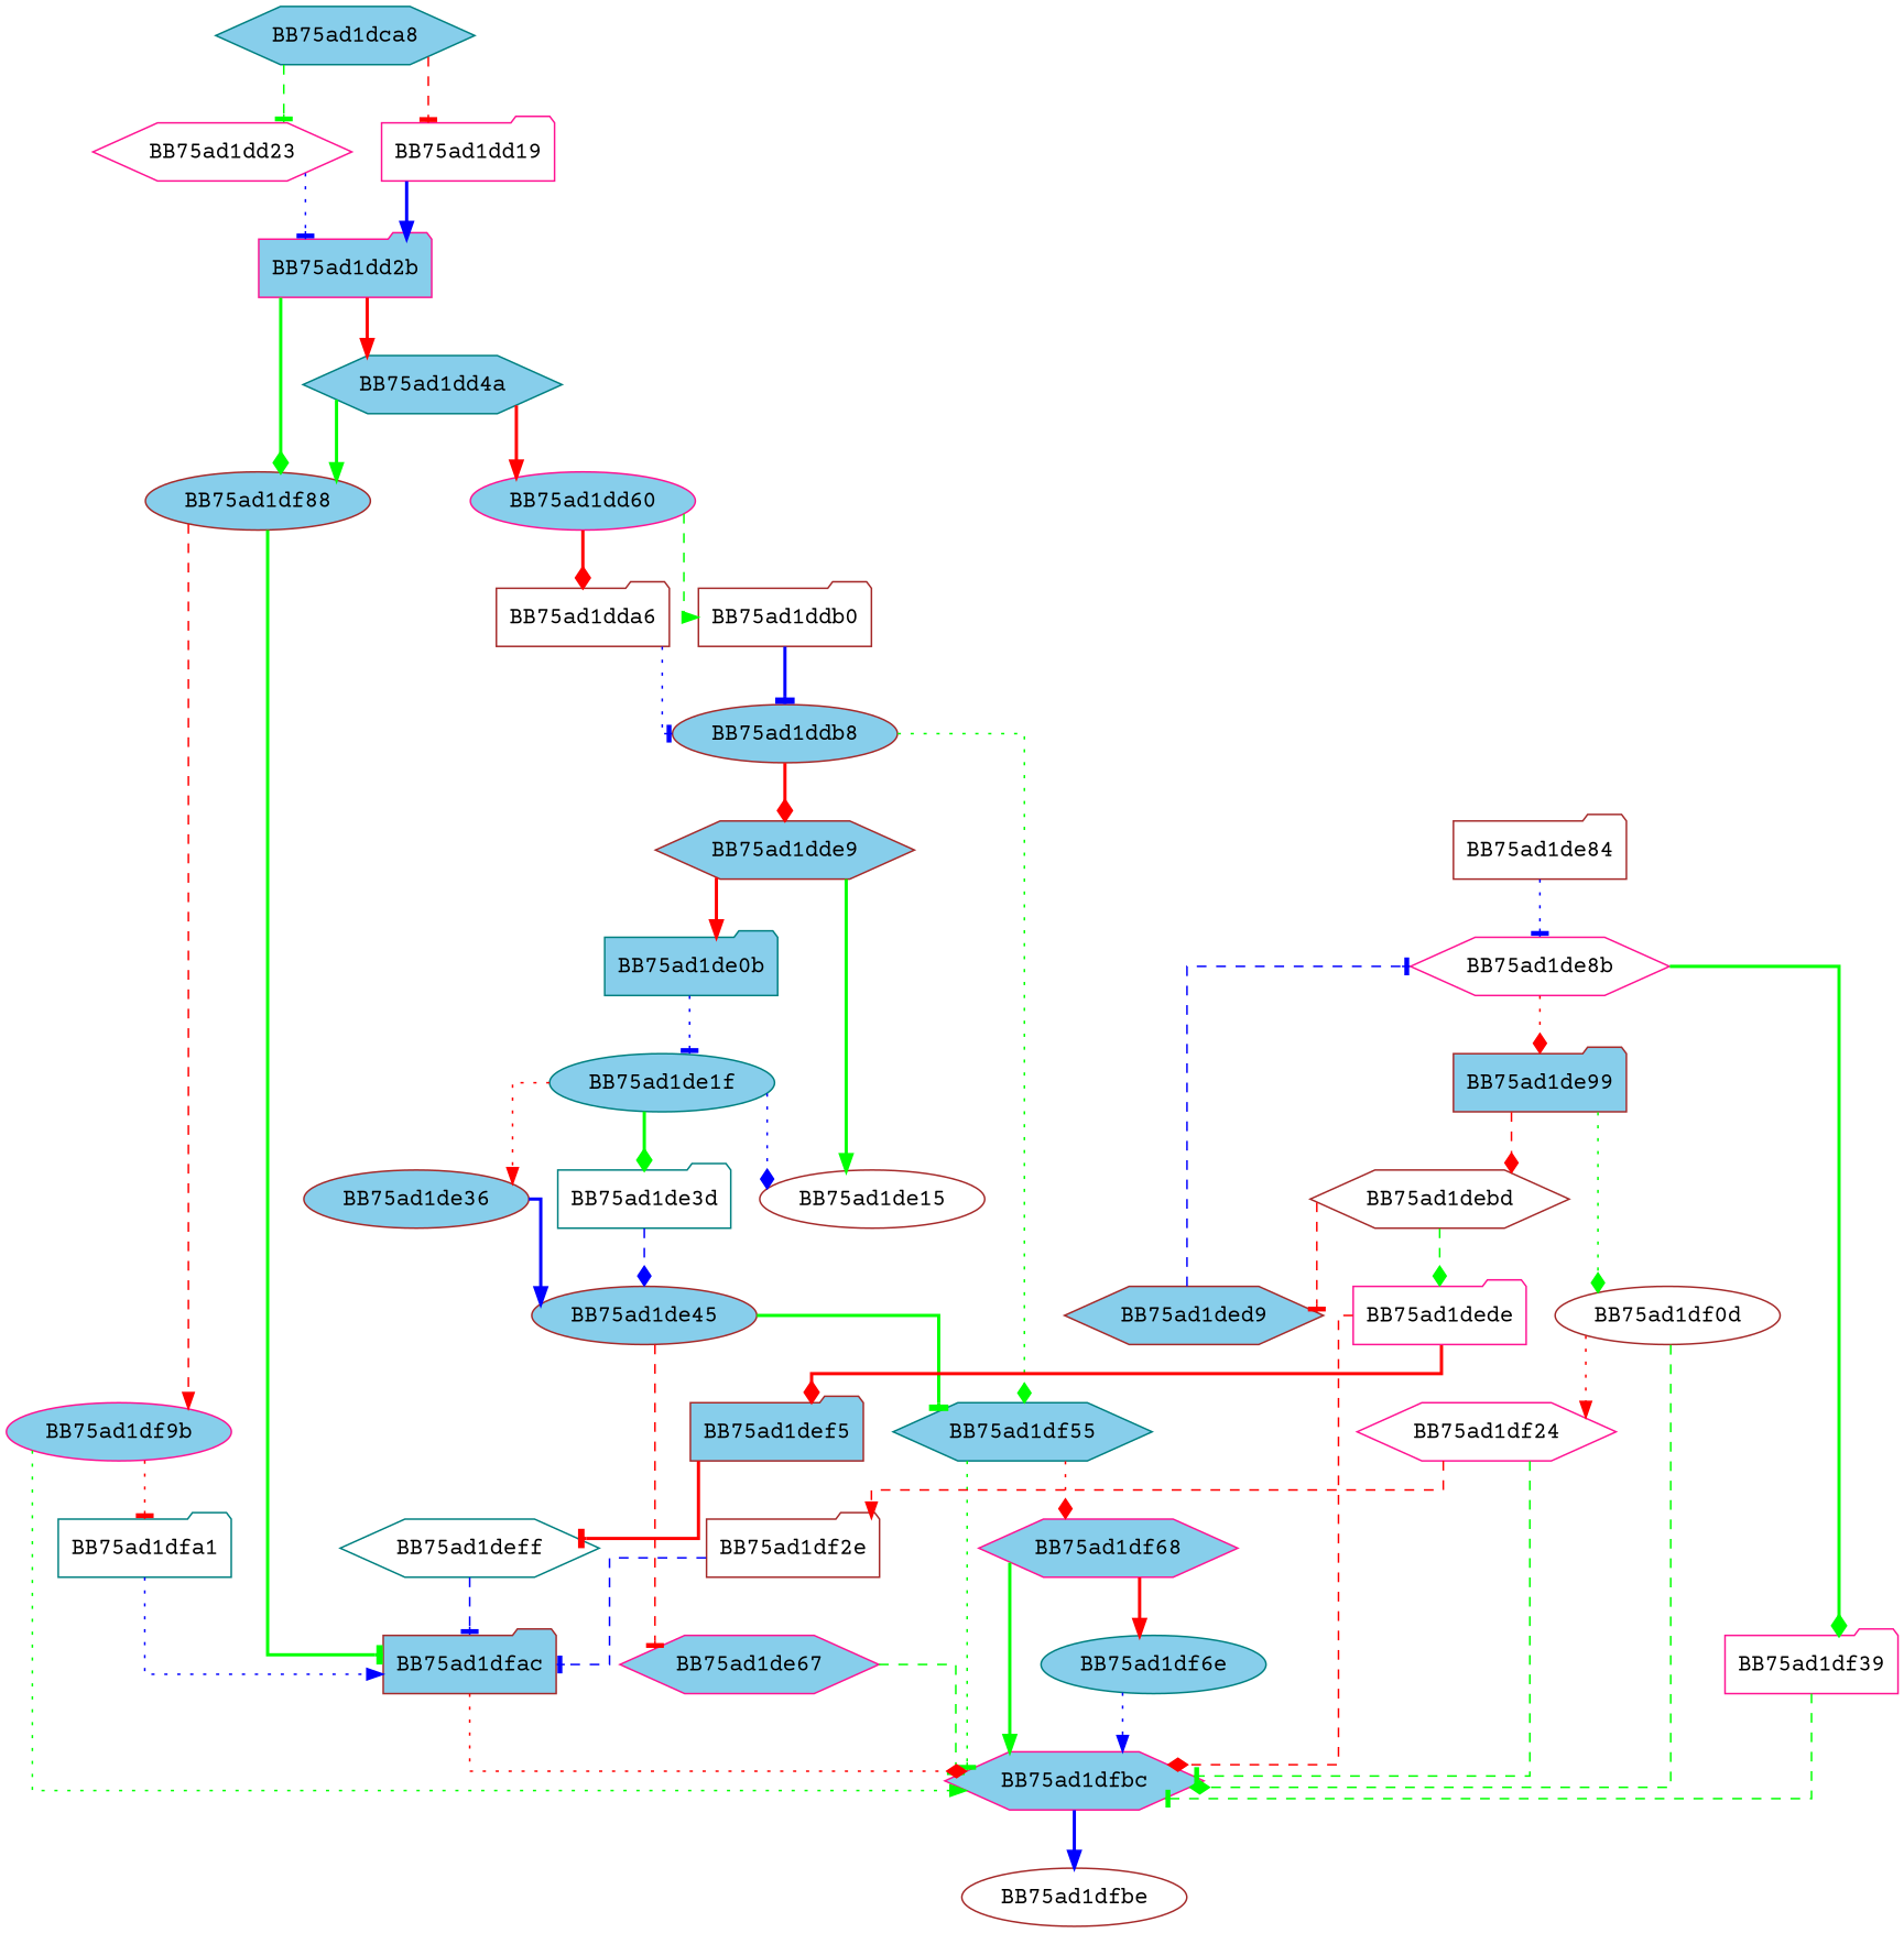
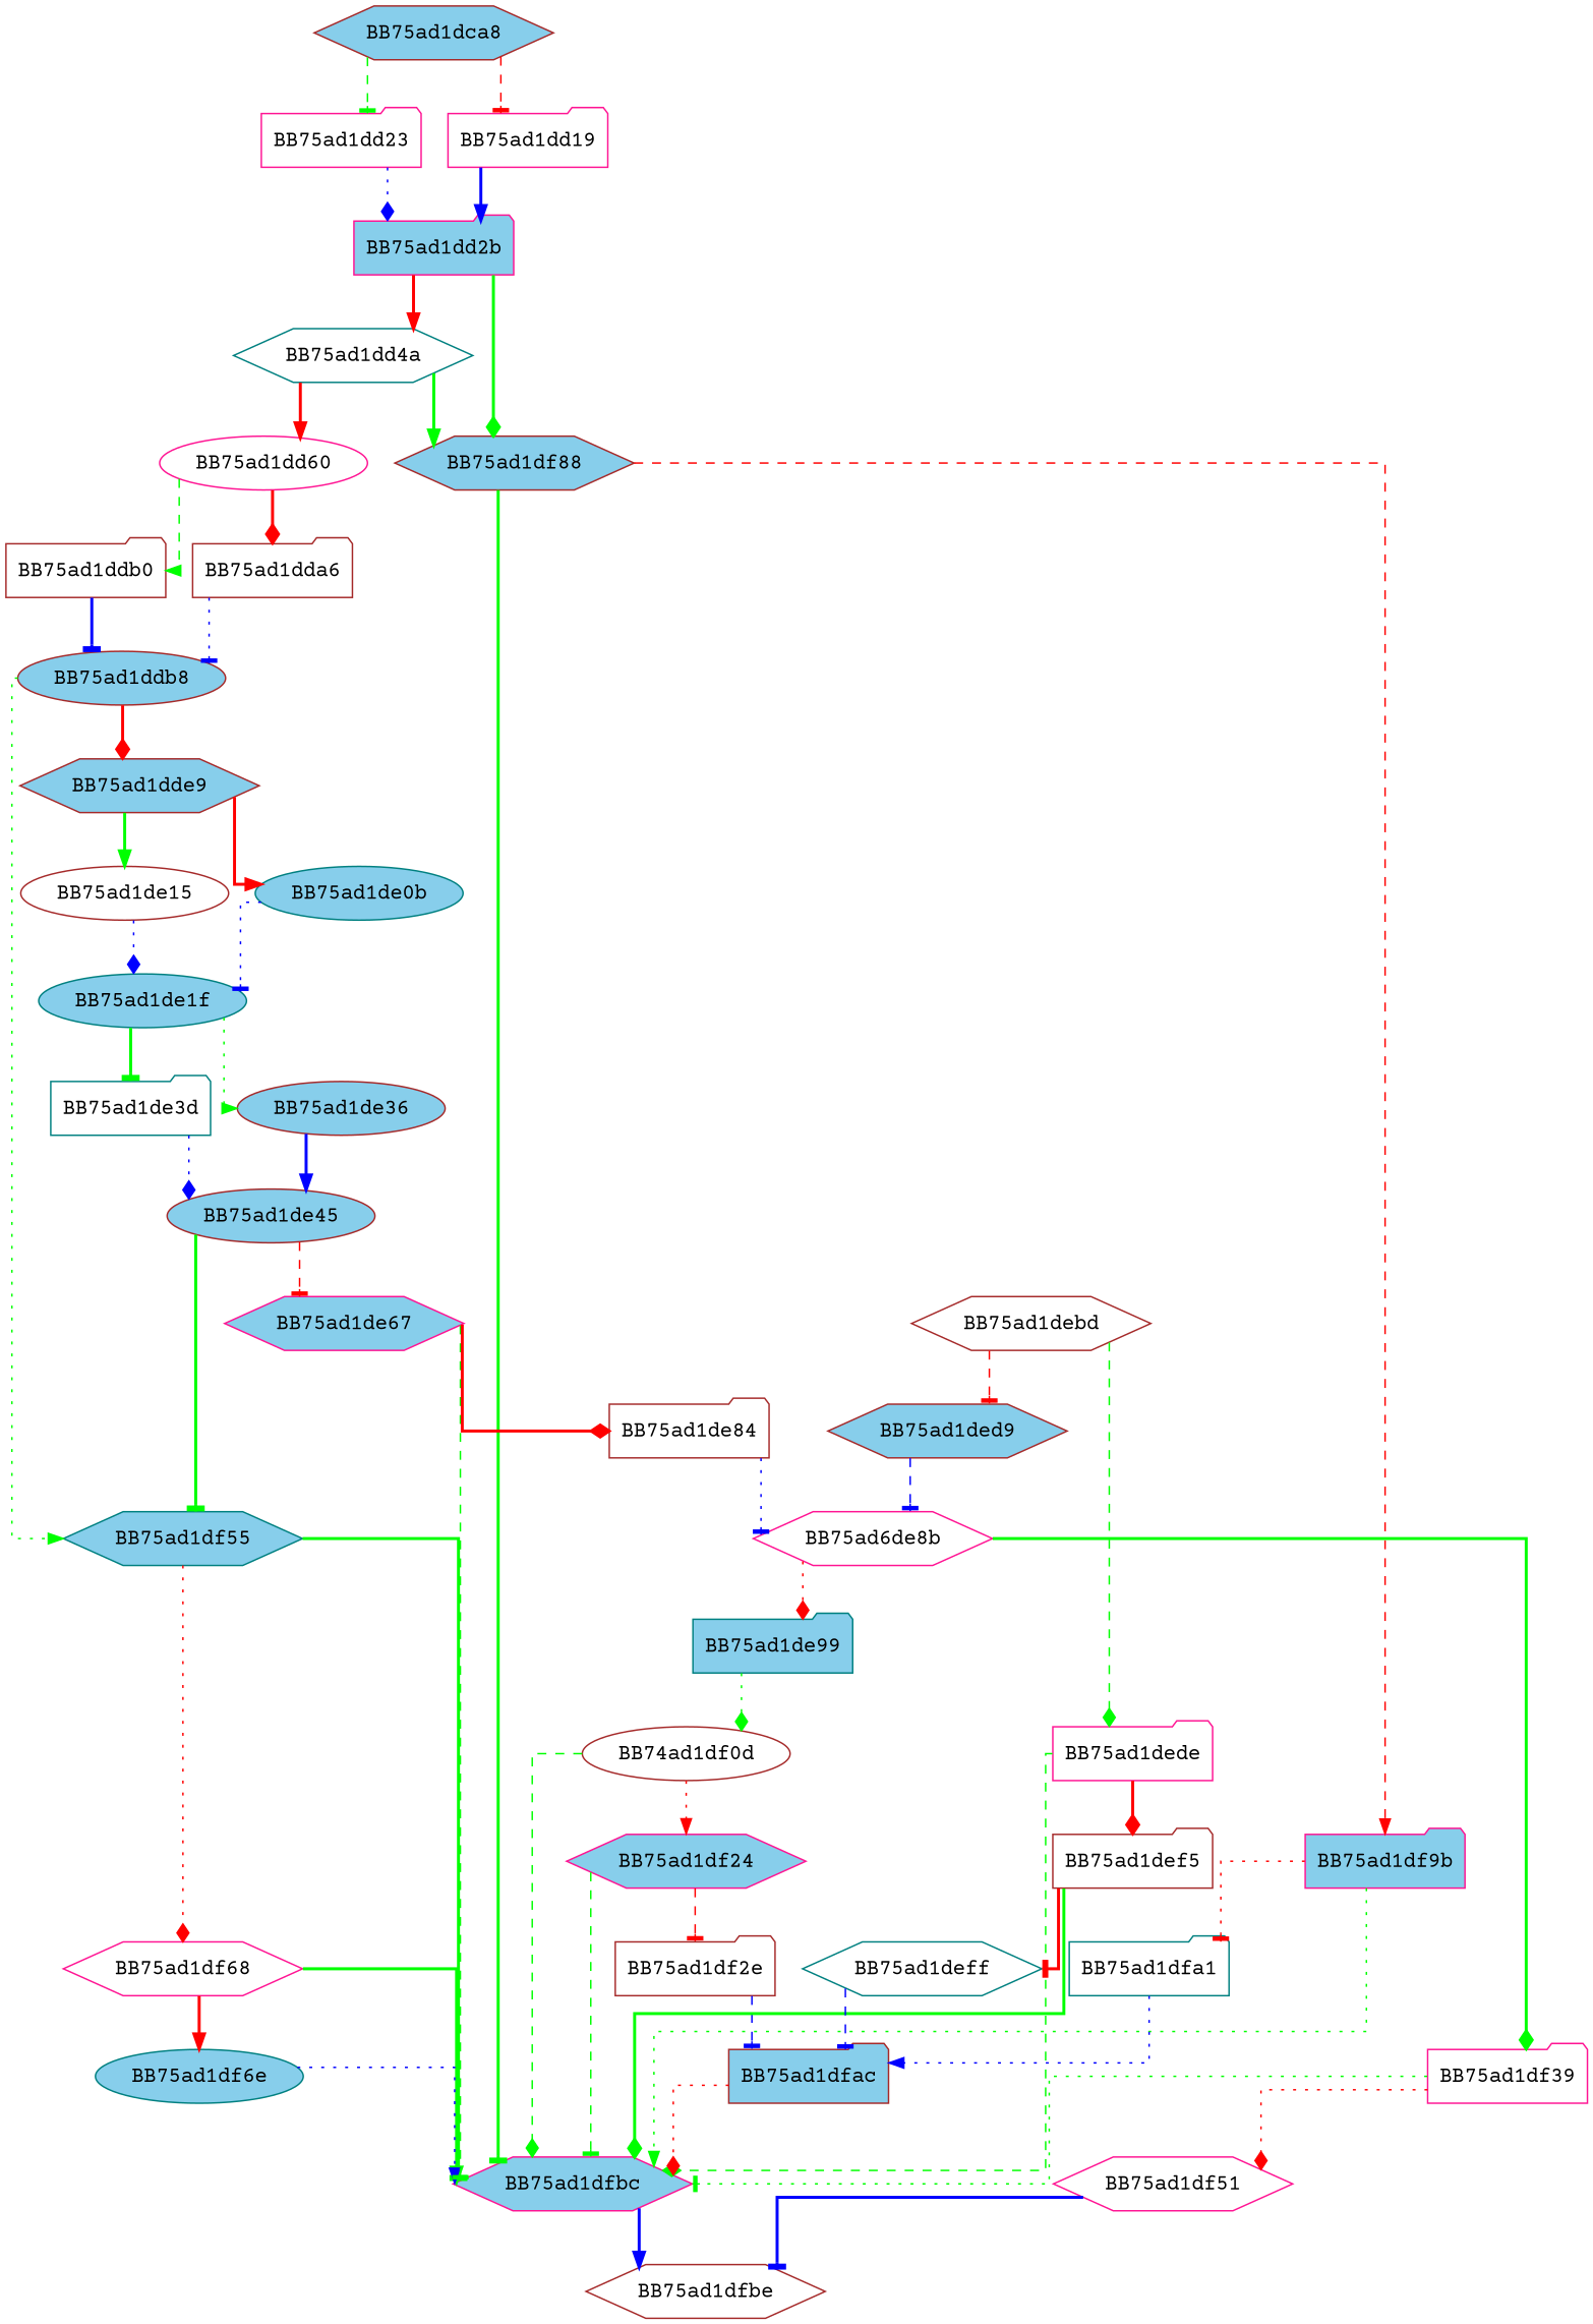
  digraph {
    fontname="Courier Prime"
    splines=ortho
    node [color=brown fillcolor=skyblue fontname="Courier Prime" shape=hexagon style=filled]
    edge [arrowhead=tee color=red fontname="Courier Prime" style=bold]
-   BB75ad1dca8 [color=teal]
-   BB75ad1dd23 [color=deeppink fillcolor=white]
+   BB75ad1dca8
+   BB75ad1dd23 [color=deeppink fillcolor=white shape=folder]
    BB75ad1dd19 [color=deeppink fillcolor=white shape=folder]
    BB75ad1dd2b [color=deeppink shape=folder]
-   BB75ad1df88 [shape=ellipse]
-   BB75ad1dd4a [color=teal]
+   BB75ad1df88
+   BB75ad1dd4a [color=teal fillcolor=white]
    BB75ad1dfbc [color=deeppink]
-   BB75ad1df9b [color=deeppink shape=ellipse]
-   BB75ad1dd60 [color=deeppink shape=ellipse]
-   BB75ad1dfbe [fillcolor=white shape=ellipse]
+   BB75ad1df9b [color=deeppink shape=folder]
+   BB75ad1dd60 [color=deeppink fillcolor=white shape=ellipse]
+   BB75ad1dfbe [fillcolor=white]
    BB75ad1dfa1 [color=teal fillcolor=white shape=folder]
    BB75ad1ddb0 [fillcolor=white shape=folder]
    BB75ad1dda6 [fillcolor=white shape=folder]
    BB75ad1ddb8 [shape=ellipse]
    BB75ad1df55 [color=teal]
    BB75ad1dde9
-   BB75ad1df68 [color=deeppink]
+   BB75ad1df68 [color=deeppink fillcolor=white]
    BB75ad1de15 [fillcolor=white shape=ellipse]
-   BB75ad1de0b [color=teal shape=folder]
+   BB75ad1de0b [color=teal shape=ellipse]
    BB75ad1df6e [color=teal shape=ellipse]
    BB75ad1de1f [color=teal shape=ellipse]
    BB75ad1de3d [color=teal fillcolor=white shape=folder]
    BB75ad1de36 [shape=ellipse]
    BB75ad1de45 [shape=ellipse]
    BB75ad1de67 [color=deeppink]
    BB75ad1de84 [fillcolor=white shape=folder]
-   BB75ad1de8b [color=deeppink fillcolor=white]
+   BB75ad1de8b [color=deeppink fillcolor=white label=BB75ad6de8b]
    BB75ad1df39 [color=deeppink fillcolor=white shape=folder]
-   BB75ad1de99 [shape=folder]
-   BB75ad1df0d [fillcolor=white shape=ellipse]
+   BB75ad1de99 [color=teal shape=folder]
+   BB75ad1df51 [color=deeppink fillcolor=white]
+   BB75ad1df0d [fillcolor=white shape=ellipse label=BB74ad1df0d]
    BB75ad1debd [fillcolor=white]
-   BB75ad1df24 [color=deeppink fillcolor=white]
+   BB75ad1df24 [color=deeppink]
    BB75ad1dede [color=deeppink fillcolor=white shape=folder]
    BB75ad1ded9
    BB75ad1df2e [fillcolor=white shape=folder]
-   BB75ad1def5 [shape=folder]
+   BB75ad1def5 [fillcolor=white shape=folder]
    BB75ad1deff [color=teal fillcolor=white]
    BB75ad1dfac [shape=folder]
    BB75ad1dca8 -> BB75ad1dd23 [color=green style=dashed]
    BB75ad1dca8 -> BB75ad1dd19 [style=dashed]
-   BB75ad1dd23 -> BB75ad1dd2b [color=blue style=dotted]
+   BB75ad1dd23 -> BB75ad1dd2b [arrowhead=diamond color=blue style=dotted]
    BB75ad1dd19 -> BB75ad1dd2b [arrowhead=normal color=blue]
    BB75ad1dd2b -> BB75ad1df88 [arrowhead=diamond color=green]
    BB75ad1dd2b -> BB75ad1dd4a [arrowhead=normal]
-   BB75ad1df88 -> BB75ad1dfac [color=green]
+   BB75ad1df88 -> BB75ad1dfbc [color=green]
    BB75ad1df88 -> BB75ad1df9b [arrowhead=normal style=dashed]
    BB75ad1dd4a -> BB75ad1df88 [arrowhead=normal color=green]
    BB75ad1dd4a -> BB75ad1dd60 [arrowhead=normal]
    BB75ad1dfbc -> BB75ad1dfbe [arrowhead=normal color=blue]
    BB75ad1df9b -> BB75ad1dfbc [arrowhead=normal color=green style=dotted]
    BB75ad1df9b -> BB75ad1dfa1 [style=dotted]
    BB75ad1dd60 -> BB75ad1ddb0 [arrowhead=normal color=green style=dashed]
    BB75ad1dd60 -> BB75ad1dda6 [arrowhead=diamond]
    BB75ad1dfa1 -> BB75ad1dfac [arrowhead=normal color=blue style=dotted]
    BB75ad1ddb0 -> BB75ad1ddb8 [color=blue]
    BB75ad1dda6 -> BB75ad1ddb8 [color=blue style=dotted]
-   BB75ad1ddb8 -> BB75ad1df55 [arrowhead=diamond color=green style=dotted]
+   BB75ad1ddb8 -> BB75ad1df55 [arrowhead=normal color=green style=dotted]
    BB75ad1ddb8 -> BB75ad1dde9 [arrowhead=diamond]
-   BB75ad1df55 -> BB75ad1dfbc [color=green style=dotted]
+   BB75ad1df55 -> BB75ad1dfbc [color=green]
    BB75ad1df55 -> BB75ad1df68 [arrowhead=diamond style=dotted]
    BB75ad1dde9 -> BB75ad1de15 [arrowhead=normal color=green]
    BB75ad1dde9 -> BB75ad1de0b [arrowhead=normal]
    BB75ad1df68 -> BB75ad1dfbc [arrowhead=normal color=green]
    BB75ad1df68 -> BB75ad1df6e [arrowhead=normal]
-   BB75ad1de1f -> BB75ad1de15 [arrowhead=diamond color=blue style=dotted]
+   BB75ad1de15 -> BB75ad1de1f [arrowhead=diamond color=blue style=dotted]
    BB75ad1de0b -> BB75ad1de1f [color=blue style=dotted]
    BB75ad1df6e -> BB75ad1dfbc [arrowhead=normal color=blue style=dotted]
-   BB75ad1de1f -> BB75ad1de3d [arrowhead=diamond color=green]
-   BB75ad1de1f -> BB75ad1de36 [arrowhead=normal style=dotted]
-   BB75ad1de3d -> BB75ad1de45 [arrowhead=diamond color=blue style=dashed]
+   BB75ad1de1f -> BB75ad1de3d [color=green]
+   BB75ad1de1f -> BB75ad1de36 [arrowhead=normal color=green style=dotted]
+   BB75ad1de3d -> BB75ad1de45 [arrowhead=diamond color=blue style=dotted]
    BB75ad1de36 -> BB75ad1de45 [arrowhead=normal color=blue]
    BB75ad1de45 -> BB75ad1df55 [color=green]
    BB75ad1de45 -> BB75ad1de67 [style=dashed]
    BB75ad1de67 -> BB75ad1dfbc [color=green style=dashed]
+   BB75ad1de67 -> BB75ad1de84 [arrowhead=diamond]
    BB75ad1de84 -> BB75ad1de8b [color=blue style=dotted]
    BB75ad1de8b -> BB75ad1df39 [arrowhead=diamond color=green]
    BB75ad1de8b -> BB75ad1de99 [arrowhead=diamond style=dotted]
-   BB75ad1df39 -> BB75ad1dfbc [color=green style=dashed]
+   BB75ad1df39 -> BB75ad1dfbc [color=green style=dotted]
+   BB75ad1df39 -> BB75ad1df51 [arrowhead=diamond style=dotted]
    BB75ad1de99 -> BB75ad1df0d [arrowhead=diamond color=green style=dotted]
-   BB75ad1de99 -> BB75ad1debd [arrowhead=diamond style=dashed]
+   BB75ad1df51 -> BB75ad1dfbe [color=blue]
    BB75ad1df0d -> BB75ad1dfbc [arrowhead=diamond color=green style=dashed]
    BB75ad1df0d -> BB75ad1df24 [arrowhead=normal style=dotted]
    BB75ad1debd -> BB75ad1dede [arrowhead=diamond color=green style=dashed]
    BB75ad1debd -> BB75ad1ded9 [style=dashed]
    BB75ad1df24 -> BB75ad1dfbc [color=green style=dashed]
-   BB75ad1df24 -> BB75ad1df2e [arrowhead=normal style=dashed]
-   BB75ad1dede -> BB75ad1dfbc [arrowhead=diamond style=dashed]
+   BB75ad1df24 -> BB75ad1df2e [style=dashed]
+   BB75ad1dede -> BB75ad1dfbc [arrowhead=diamond color=green style=dashed]
    BB75ad1dede -> BB75ad1def5 [arrowhead=diamond]
    BB75ad1ded9 -> BB75ad1de8b [color=blue style=dashed]
    BB75ad1df2e -> BB75ad1dfac [color=blue style=dashed]
+   BB75ad1def5 -> BB75ad1dfbc [arrowhead=diamond color=green]
    BB75ad1def5 -> BB75ad1deff
    BB75ad1deff -> BB75ad1dfac [color=blue style=dashed]
    BB75ad1dfac -> BB75ad1dfbc [arrowhead=diamond style=dotted]
  }
